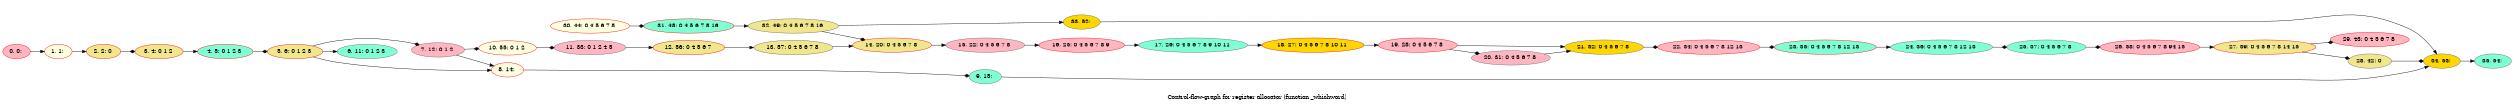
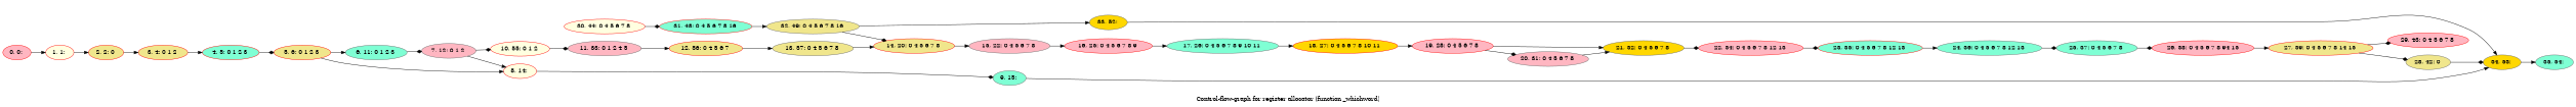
  digraph {
    label="Control-flow-graph for register allocator (function _whichword)"
    rankdir=LR
    node [color=red fillcolor=lightpink style=filled]
    edge [arrowhead=normal]
    n1 [label="0, 0: "]
    n2 [fillcolor=lightyellow label="1, 1: "]
    n3 [fillcolor=khaki label="2, 2: 0 "]
    n4 [fillcolor=khaki label="3, 4: 0 1 2 "]
    n5 [fillcolor=aquamarine label="4, 5: 0 1 2 3 "]
    n6 [fillcolor=khaki label="5, 6: 0 1 2 3 "]
    n7 [color=gray40 fillcolor=aquamarine label="6, 11: 0 1 2 3 "]
    n8 [fillcolor=lightyellow label="8, 14: "]
    n9 [color=gray40 label="7, 12: 0 1 2 "]
    n10 [color=gray40 fillcolor=aquamarine label="9, 15: "]
    n11 [fillcolor=lightyellow label="10, 55: 0 1 2 "]
    n12 [color=gray40 label="11, 33: 0 1 2 4 5 "]
    n13 [color=gray40 fillcolor=gold label="34, 53: "]
    n14 [color=gray40 fillcolor=aquamarine label="35, 54: "]
    n15 [fillcolor=khaki label="12, 56: 0 4 5 6 7 "]
    n16 [color=gray40 fillcolor=khaki label="13, 57: 0 4 5 6 7 8 "]
    n17 [fillcolor=khaki label="14, 20: 0 4 5 6 7 8 "]
    n18 [color=gray40 label="15, 22: 0 4 5 6 7 8 "]
    n19 [label="16, 25: 0 4 5 6 7 8 9 "]
    n20 [color=gray40 fillcolor=aquamarine label="17, 26: 0 4 5 6 7 8 9 10 11 "]
    n21 [fillcolor=gold label="18, 27: 0 4 5 6 7 8 10 11 "]
    n22 [label="19, 28: 0 4 5 6 7 8 "]
    n23 [color=gray40 label="20, 31: 0 4 5 6 7 8 "]
    n24 [color=gray40 fillcolor=gold label="21, 32: 0 4 5 6 7 8 "]
    n25 [label="22, 34: 0 4 5 6 7 8 12 13 "]
    n26 [fillcolor=aquamarine label="23, 35: 0 4 5 6 7 8 12 13 "]
    n27 [color=gray40 fillcolor=aquamarine label="24, 36: 0 4 5 6 7 8 12 13 "]
    n28 [color=gray40 fillcolor=aquamarine label="25, 37: 0 4 5 6 7 8 "]
    n29 [label="26, 38: 0 4 5 6 7 8 94 15"]
    n30 [fillcolor=khaki label="27, 39: 0 4 5 6 7 8 14 15 "]
    n31 [color=gray40 fillcolor=khaki label="28, 42: 0 "]
    n32 [label="29, 43: 0 4 5 6 7 8 "]
    n33 [fillcolor=lightyellow label="30, 44: 0 4 5 6 7 8 "]
    n34 [fillcolor=aquamarine label="31, 48: 0 4 5 6 7 8 16 "]
    n35 [color=gray40 fillcolor=khaki label="32, 49: 0 4 5 6 7 8 16 "]
    n36 [color=gray40 fillcolor=gold label="33, 52: "]
    n1 -> n2
    n2 -> n3
-   n3 -> n4 [arrowhead=diamond]
+   n3 -> n4
    n4 -> n5
    n5 -> n6 [arrowhead=diamond]
    n6 -> n7
    n6 -> n8
-   n6 -> n9 [arrowhead=diamond]
+   n7 -> n9 [arrowhead=diamond]
    n8 -> n10 [arrowhead=diamond]
    n9 -> n8
    n9 -> n11 [arrowhead=diamond]
    n10 -> n13
    n11 -> n12 [arrowhead=diamond]
    n12 -> n15
    n13 -> n14
    n15 -> n16
    n16 -> n17
    n17 -> n18
    n18 -> n19
    n19 -> n20
    n20 -> n21
    n21 -> n22
    n22 -> n23 [arrowhead=diamond]
    n22 -> n24
    n23 -> n24
    n24 -> n25 [arrowhead=diamond]
    n25 -> n26 [arrowhead=diamond]
    n26 -> n27
    n27 -> n28 [arrowhead=diamond]
    n28 -> n29 [arrowhead=diamond]
    n29 -> n30
    n30 -> n31 [arrowhead=diamond]
    n30 -> n32 [arrowhead=diamond]
    n31 -> n13 [arrowhead=diamond]
    n33 -> n34 [arrowhead=diamond]
    n34 -> n35
    n35 -> n17 [arrowhead=diamond]
    n35 -> n36
    n36 -> n13
  }
